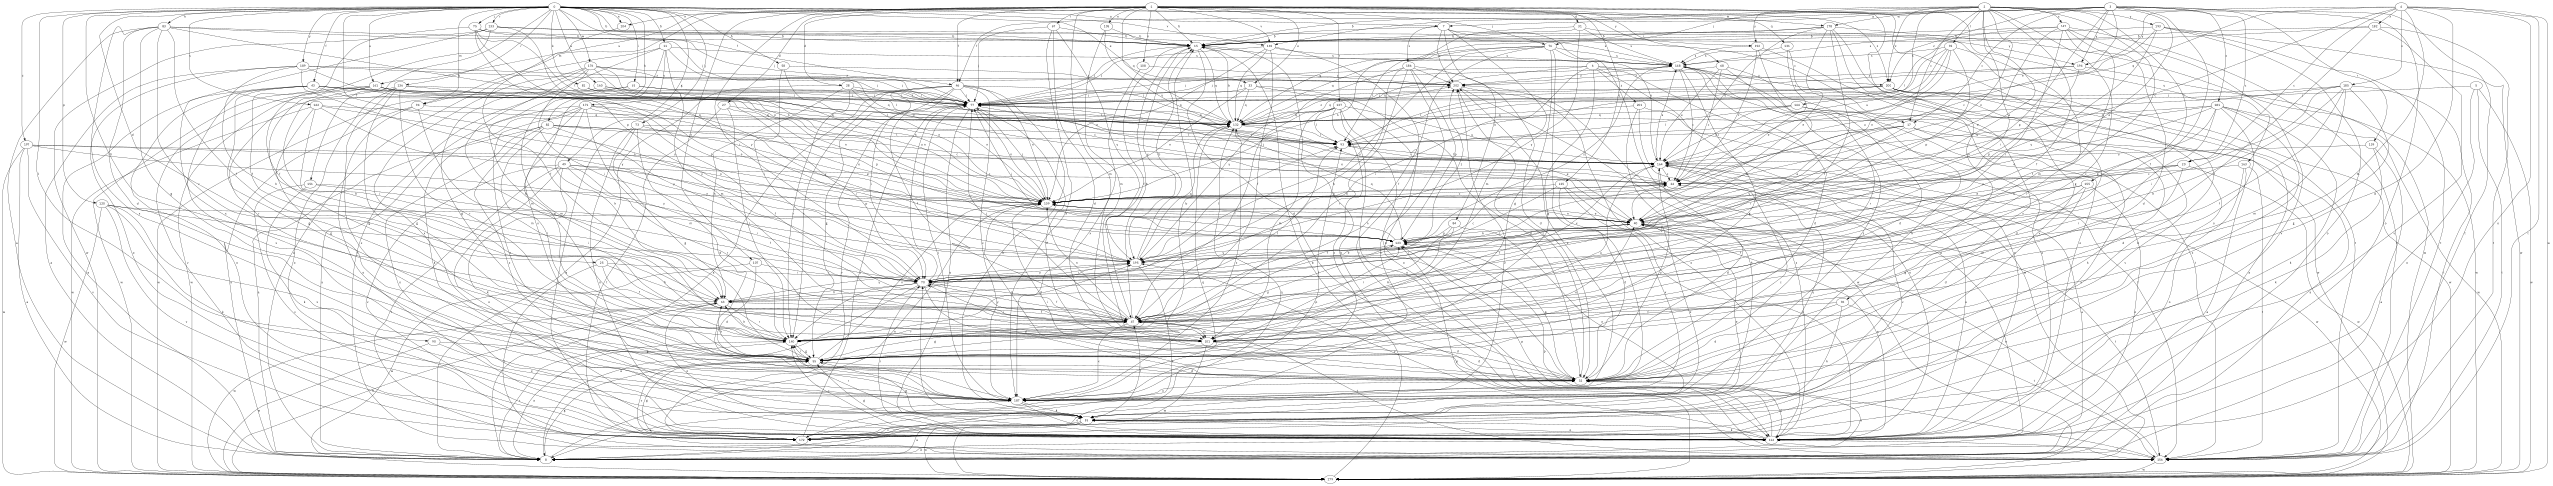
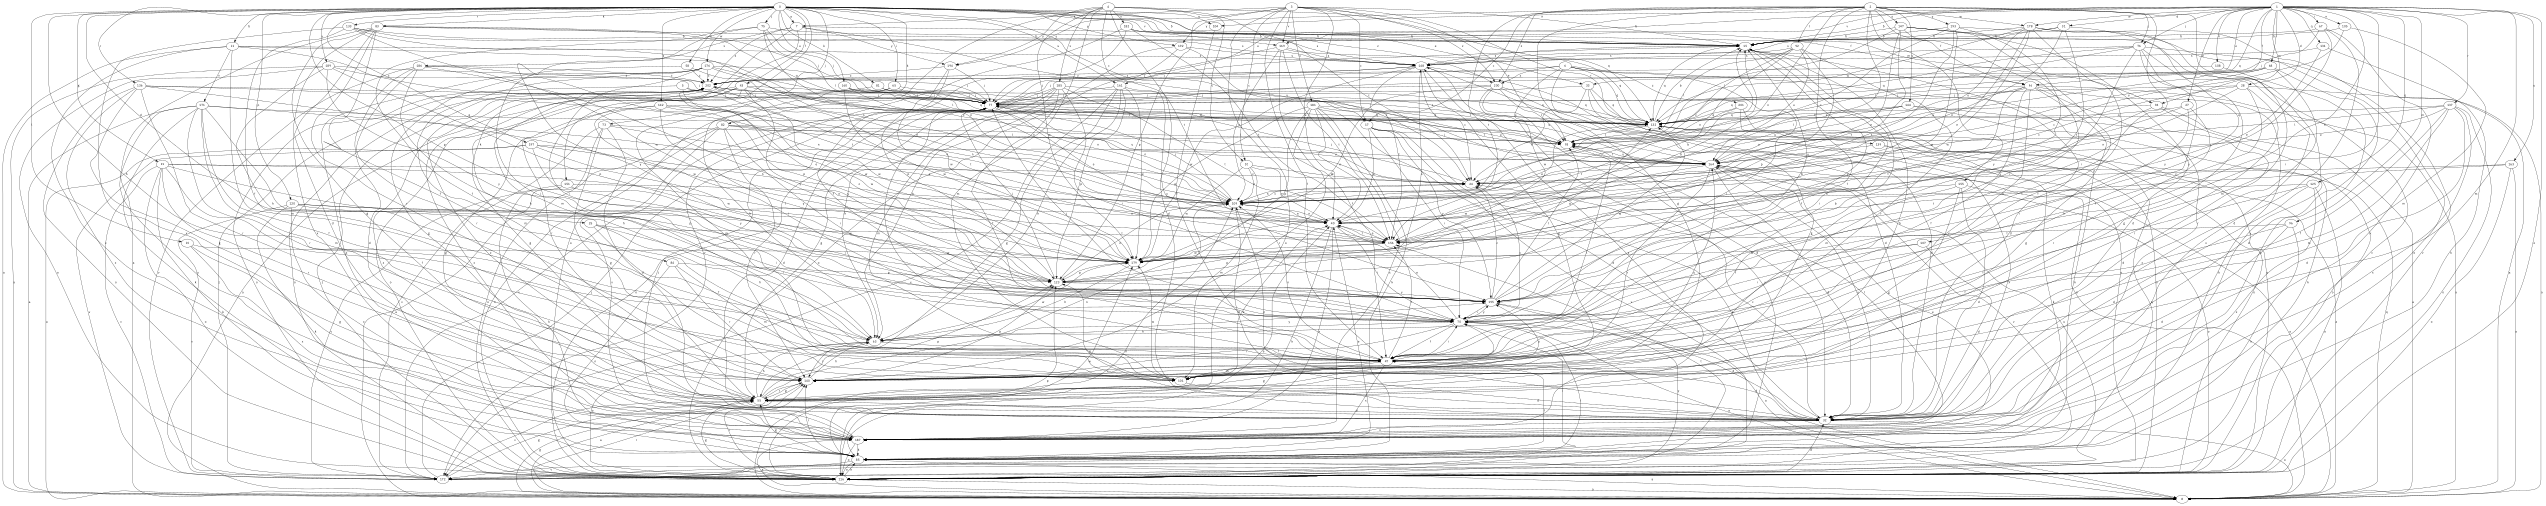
  strict digraph {
    fontname="IBM Plex Sans"
    node [fontname="IBM Plex Sans"]
    edge [fontname="IBM Plex Sans"]
    0
    7
    11
    15
    17
    25
    33
    43
    46
    49
    58
    63
    65
    73
    75
    81
    82
    83
    90
    94
    104
    120
    123
    133
    136
    142
    151
    160
    161
    169
    176
    189
    192
    197
    200
    101
    194
    84
    164
    186
    202
    156
    24
    8
    148
    171
    187
    132
    47
    32
    77
    195
    70
    40
    93
    172
    116
    109
    55
    140
    85
    179
    1
    27
    28
    31
    67
    68
    76
    96
    105
    107
    108
    125
    131
    137
    163
    178
    2
    92
    144
    147
    155
    193
    3
    20
    139
    181
    4
    182
    185
    5
    6
    201
    0 -> 7 [label=a]
    0 -> 11 [label=b]
    0 -> 15 [label=b]
    0 -> 17 [label=c]
    0 -> 25 [label=d]
    0 -> 33 [label=e]
    0 -> 43 [label=f]
    0 -> 46 [label=f]
    0 -> 49 [label=g]
    0 -> 58 [label=h]
    0 -> 63 [label=h]
    0 -> 65 [label=i]
    0 -> 73 [label=j]
    0 -> 75 [label=j]
    0 -> 81 [label=k]
    0 -> 82 [label=k]
    0 -> 83 [label=k]
    0 -> 90 [label=l]
    0 -> 94 [label=m]
    0 -> 104 [label=n]
    0 -> 120 [label=p]
    0 -> 123 [label=p]
    0 -> 133 [label=r]
    0 -> 136 [label=r]
    0 -> 142 [label=s]
    0 -> 151 [label=t]
    0 -> 160 [label=u]
    0 -> 161 [label=u]
    0 -> 169 [label=v]
    0 -> 176 [label=w]
    0 -> 189 [label=y]
    0 -> 192 [label=y]
    0 -> 197 [label=z]
    0 -> 200 [label=z]
    7 -> 15 [label=b]
    7 -> 101 [label=m]
    7 -> 194 [label=y]
    7 -> 84 [label=k]
    7 -> 164 [label=u]
    7 -> 186 [label=x]
    7 -> 202 [label=z]
    11 -> 101 [label=m]
    11 -> 156 [label=t]
    11 -> 24 [label=c]
    11 -> 8 [label=a]
    11 -> 148 [label=s]
    11 -> 171 [label=v]
    11 -> 187 [label=x]
    15 -> 148 [label=s]
    15 -> 132 [label=q]
    15 -> 47 [label=f]
    15 -> 32 [label=d]
    15 -> 77 [label=j]
    15 -> 195 [label=y]
    17 -> 8 [label=a]
    17 -> 195 [label=y]
    17 -> 70 [label=i]
    17 -> 40 [label=e]
    17 -> 93 [label=l]
    17 -> 172 [label=v]
    25 -> 63 [label=h]
    25 -> 156 [label=t]
    25 -> 47 [label=f]
    25 -> 70 [label=i]
    33 -> 132 [label=q]
    33 -> 32 [label=d]
    33 -> 77 [label=j]
    33 -> 116 [label=o]
    33 -> 109 [label=n]
    43 -> 8 [label=a]
    43 -> 187 [label=x]
    43 -> 77 [label=j]
    43 -> 195 [label=y]
    43 -> 40 [label=e]
    43 -> 93 [label=l]
    43 -> 116 [label=o]
    43 -> 55 [label=g]
    46 -> 8 [label=a]
    46 -> 187 [label=x]
    46 -> 132 [label=q]
    46 -> 47 [label=f]
    46 -> 77 [label=j]
    46 -> 70 [label=i]
    46 -> 109 [label=n]
    46 -> 55 [label=g]
    46 -> 140 [label=r]
    46 -> 85 [label=k]
    49 -> 123 [label=p]
    49 -> 156 [label=t]
    49 -> 24 [label=c]
    49 -> 47 [label=f]
    49 -> 172 [label=v]
    49 -> 116 [label=o]
    49 -> 140 [label=r]
    49 -> 85 [label=k]
    58 -> 202 [label=z]
    58 -> 70 [label=i]
    58 -> 109 [label=n]
    63 -> 47 [label=f]
    63 -> 195 [label=y]
    63 -> 116 [label=o]
    63 -> 140 [label=r]
    63 -> 179 [label=w]
    65 -> 63 [label=h]
    65 -> 101 [label=m]
    65 -> 77 [label=j]
    65 -> 93 [label=l]
    73 -> 32 [label=d]
    73 -> 40 [label=e]
    73 -> 93 [label=l]
    73 -> 172 [label=v]
    73 -> 116 [label=o]
    73 -> 55 [label=g]
    75 -> 15 [label=b]
    75 -> 47 [label=f]
    75 -> 77 [label=j]
    75 -> 195 [label=y]
    75 -> 93 [label=l]
    75 -> 109 [label=n]
    81 -> 132 [label=q]
    81 -> 77 [label=j]
    81 -> 140 [label=r]
    82 -> 164 [label=u]
    82 -> 24 [label=c]
    82 -> 8 [label=a]
    82 -> 187 [label=x]
    82 -> 70 [label=i]
    82 -> 93 [label=l]
    82 -> 116 [label=o]
    82 -> 140 [label=r]
    83 -> 15 [label=b]
    83 -> 8 [label=a]
    83 -> 187 [label=x]
    83 -> 132 [label=q]
    83 -> 47 [label=f]
    83 -> 32 [label=d]
    83 -> 77 [label=j]
    83 -> 55 [label=g]
    83 -> 140 [label=r]
    90 -> 187 [label=x]
    90 -> 55 [label=g]
    90 -> 179 [label=w]
    94 -> 101 [label=m]
    94 -> 8 [label=a]
    94 -> 132 [label=q]
    94 -> 116 [label=o]
    104 -> 47 [label=f]
    120 -> 187 [label=x]
    120 -> 70 [label=i]
    120 -> 40 [label=e]
    120 -> 172 [label=v]
    120 -> 85 [label=k]
    120 -> 179 [label=w]
    123 -> 202 [label=z]
    123 -> 148 [label=s]
    123 -> 132 [label=q]
    123 -> 77 [label=j]
    123 -> 195 [label=y]
    123 -> 109 [label=n]
    133 -> 15 [label=b]
    133 -> 148 [label=s]
    133 -> 187 [label=x]
    133 -> 47 [label=f]
    133 -> 109 [label=n]
    133 -> 179 [label=w]
    136 -> 187 [label=x]
    136 -> 77 [label=j]
    136 -> 116 [label=o]
    136 -> 109 [label=n]
    136 -> 55 [label=g]
    136 -> 140 [label=r]
    136 -> 179 [label=w]
    142 -> 132 [label=q]
    142 -> 195 [label=y]
    142 -> 70 [label=i]
    142 -> 109 [label=n]
    142 -> 55 [label=g]
    142 -> 179 [label=w]
    151 -> 70 [label=i]
    151 -> 172 [label=v]
    151 -> 109 [label=n]
    151 -> 85 [label=k]
    160 -> 132 [label=q]
    160 -> 77 [label=j]
    160 -> 109 [label=n]
    160 -> 179 [label=w]
    161 -> 63 [label=h]
    161 -> 123 [label=p]
    161 -> 77 [label=j]
    161 -> 195 [label=y]
    161 -> 172 [label=v]
    161 -> 55 [label=g]
    161 -> 179 [label=w]
    169 -> 156 [label=t]
    169 -> 148 [label=s]
    169 -> 132 [label=q]
    169 -> 47 [label=f]
    169 -> 77 [label=j]
    169 -> 109 [label=n]
    176 -> 101 [label=m]
    176 -> 202 [label=z]
    176 -> 187 [label=x]
    176 -> 77 [label=j]
    176 -> 70 [label=i]
    176 -> 93 [label=l]
    176 -> 109 [label=n]
    176 -> 55 [label=g]
    189 -> 63 [label=h]
    189 -> 123 [label=p]
    189 -> 202 [label=z]
    189 -> 8 [label=a]
    189 -> 77 [label=j]
    189 -> 195 [label=y]
    189 -> 116 [label=o]
    192 -> 63 [label=h]
    192 -> 24 [label=c]
    192 -> 148 [label=s]
    192 -> 116 [label=o]
    197 -> 164 [label=u]
    197 -> 8 [label=a]
    197 -> 195 [label=y]
    197 -> 172 [label=v]
    197 -> 109 [label=n]
    197 -> 179 [label=w]
    200 -> 8 [label=a]
    200 -> 132 [label=q]
    200 -> 32 [label=d]
    200 -> 77 [label=j]
    200 -> 93 [label=l]
    200 -> 172 [label=v]
    200 -> 179 [label=w]
    101 -> 164 [label=u]
    101 -> 32 [label=d]
    101 -> 70 [label=i]
    101 -> 179 [label=w]
    194 -> 123 [label=p]
    194 -> 202 [label=z]
    194 -> 77 [label=j]
    194 -> 179 [label=w]
    84 -> 123 [label=p]
    84 -> 101 [label=m]
    84 -> 140 [label=r]
    84 -> 85 [label=n]
    164 -> 24 [label=c]
    164 -> 8 [label=a]
    164 -> 148 [label=s]
    164 -> 32 [label=d]
    164 -> 77 [label=j]
    164 -> 93 [label=l]
    164 -> 172 [label=v]
    164 -> 140 [label=r]
    164 -> 179 [label=w]
    186 -> 63 [label=h]
    186 -> 123 [label=p]
    186 -> 202 [label=z]
    186 -> 32 [label=d]
    186 -> 195 [label=y]
    186 -> 172 [label=v]
    186 -> 140 [label=r]
    202 -> 77 [label=j]
    202 -> 116 [label=o]
    202 -> 179 [label=w]
    156 -> 15 [label=b]
    156 -> 123 [label=p]
    156 -> 40 [label=e]
    156 -> 179 [label=w]
    24 -> 77 [label=j]
    24 -> 109 [label=n]
    8 -> 132 [label=q]
    8 -> 109 [label=n]
    8 -> 55 [label=g]
    8 -> 140 [label=r]
    148 -> 202 [label=z]
    148 -> 156 [label=t]
    148 -> 24 [label=c]
    148 -> 32 [label=d]
    148 -> 77 [label=j]
    148 -> 116 [label=o]
    148 -> 55 [label=g]
    148 -> 179 [label=w]
    171 -> 63 [label=h]
    171 -> 101 [label=m]
    171 -> 8 [label=a]
    171 -> 187 [label=x]
    171 -> 132 [label=q]
    171 -> 47 [label=f]
    171 -> 40 [label=e]
    171 -> 140 [label=r]
    171 -> 85 [label=k]
    187 -> 202 [label=z]
    187 -> 8 [label=a]
    187 -> 148 [label=s]
    187 -> 77 [label=j]
    187 -> 93 [label=l]
    187 -> 116 [label=o]
    187 -> 85 [label=k]
    132 -> 15 [label=b]
    132 -> 202 [label=z]
    132 -> 187 [label=x]
    132 -> 40 [label=e]
    132 -> 93 [label=l]
    47 -> 15 [label=b]
    47 -> 101 [label=m]
    47 -> 156 [label=t]
    47 -> 187 [label=x]
    47 -> 32 [label=d]
    47 -> 77 [label=j]
    47 -> 70 [label=i]
    47 -> 93 [label=l]
    47 -> 109 [label=n]
    47 -> 55 [label=g]
    47 -> 140 [label=r]
    32 -> 123 [label=p]
    32 -> 164 [label=u]
    32 -> 202 [label=z]
    32 -> 24 [label=c]
    32 -> 8 [label=a]
    32 -> 187 [label=x]
    32 -> 109 [label=n]
    77 -> 132 [label=q]
    77 -> 32 [label=d]
    77 -> 40 [label=e]
    77 -> 172 [label=v]
    77 -> 116 [label=o]
    77 -> 109 [label=n]
    195 -> 15 [label=b]
    195 -> 24 [label=c]
    195 -> 8 [label=a]
    195 -> 132 [label=q]
    195 -> 70 [label=i]
    195 -> 93 [label=l]
    70 -> 63 [label=h]
    70 -> 24 [label=c]
    70 -> 8 [label=a]
    70 -> 47 [label=f]
    70 -> 32 [label=d]
    70 -> 77 [label=j]
    70 -> 195 [label=y]
    70 -> 40 [label=e]
    70 -> 140 [label=r]
    40 -> 156 [label=t]
    40 -> 187 [label=x]
    40 -> 70 [label=i]
    40 -> 109 [label=n]
-   40 -> 123 [label=k]
+   40 -> 85 [label=k]
    93 -> 164 [label=u]
    172 -> 202 [label=z]
    172 -> 132 [label=q]
    172 -> 77 [label=j]
    172 -> 55 [label=g]
    116 -> 123 [label=p]
    116 -> 164 [label=u]
    116 -> 202 [label=z]
    116 -> 156 [label=t]
    116 -> 8 [label=a]
    116 -> 32 [label=d]
    116 -> 195 [label=y]
    116 -> 70 [label=i]
    116 -> 40 [label=e]
    116 -> 55 [label=g]
    116 -> 140 [label=r]
    116 -> 85 [label=k]
    109 -> 24 [label=c]
    109 -> 32 [label=d]
    109 -> 77 [label=j]
    109 -> 40 [label=e]
    55 -> 15 [label=b]
    55 -> 63 [label=h]
    55 -> 123 [label=p]
    55 -> 32 [label=d]
    55 -> 40 [label=e]
    55 -> 172 [label=v]
    55 -> 109 [label=n]
    55 -> 140 [label=r]
    140 -> 63 [label=h]
    140 -> 123 [label=p]
    140 -> 8 [label=a]
    140 -> 195 [label=y]
    140 -> 55 [label=g]
    85 -> 164 [label=u]
    85 -> 8 [label=a]
    85 -> 47 [label=f]
    85 -> 70 [label=i]
    85 -> 40 [label=e]
    85 -> 172 [label=v]
    85 -> 116 [label=o]
    85 -> 55 [label=g]
    85 -> 140 [label=r]
    85 -> 179 [label=w]
    179 -> 15 [label=b]
    179 -> 63 [label=h]
    179 -> 123 [label=p]
    1 -> 15 [label=b]
    1 -> 33 [label=e]
    1 -> 46 [label=f]
    1 -> 94 [label=m]
    1 -> 104 [label=n]
    1 -> 161 [label=u]
    1 -> 169 [label=v]
    1 -> 101 [label=m]
    1 -> 132 [label=q]
    1 -> 70 [label=i]
    1 -> 116 [label=o]
    1 -> 27 [label=d]
    1 -> 28 [label=d]
    1 -> 31 [label=d]
    1 -> 67 [label=i]
    1 -> 68 [label=i]
    1 -> 76 [label=j]
    1 -> 96 [label=m]
    1 -> 105 [label=n]
    1 -> 107 [label=n]
    1 -> 108 [label=n]
    1 -> 125 [label=q]
    1 -> 131 [label=q]
    1 -> 137 [label=r]
    1 -> 163 [label=u]
    1 -> 178 [label=w]
    27 -> 156 [label=t]
    27 -> 132 [label=q]
    27 -> 70 [label=i]
    27 -> 140 [label=r]
    28 -> 63 [label=h]
    28 -> 24 [label=c]
    28 -> 8 [label=a]
    28 -> 77 [label=j]
    28 -> 109 [label=n]
    28 -> 140 [label=r]
    31 -> 15 [label=b]
    31 -> 156 [label=t]
    31 -> 148 [label=s]
    31 -> 195 [label=y]
    31 -> 109 [label=n]
    67 -> 15 [label=b]
    67 -> 187 [label=x]
    67 -> 32 [label=d]
    67 -> 77 [label=j]
    67 -> 195 [label=y]
    68 -> 164 [label=u]
    68 -> 202 [label=z]
    68 -> 24 [label=c]
    68 -> 32 [label=d]
    68 -> 140 [label=r]
    76 -> 8 [label=a]
    76 -> 148 [label=s]
    76 -> 187 [label=x]
    76 -> 132 [label=q]
    76 -> 47 [label=f]
    76 -> 195 [label=y]
    76 -> 93 [label=l]
    76 -> 55 [label=g]
    96 -> 156 [label=t]
    96 -> 47 [label=f]
    96 -> 32 [label=d]
    96 -> 85 [label=k]
    105 -> 15 [label=b]
    105 -> 101 [label=m]
    105 -> 164 [label=u]
    107 -> 32 [label=d]
    107 -> 70 [label=i]
    107 -> 179 [label=w]
    108 -> 202 [label=z]
    108 -> 187 [label=x]
    125 -> 187 [label=x]
    125 -> 47 [label=f]
    125 -> 32 [label=d]
    125 -> 116 [label=o]
    125 -> 109 [label=n]
    131 -> 148 [label=s]
    131 -> 40 [label=e]
    131 -> 85 [label=k]
    137 -> 101 [label=m]
    137 -> 164 [label=u]
    137 -> 187 [label=x]
    137 -> 132 [label=q]
    137 -> 47 [label=f]
    137 -> 32 [label=d]
    137 -> 93 [label=l]
    137 -> 116 [label=o]
    163 -> 156 [label=t]
    163 -> 24 [label=c]
    163 -> 8 [label=a]
    163 -> 116 [label=o]
    178 -> 15 [label=b]
    178 -> 164 [label=u]
    178 -> 187 [label=x]
    178 -> 132 [label=q]
    178 -> 47 [label=f]
    178 -> 40 [label=e]
    178 -> 172 [label=v]
    178 -> 179 [label=w]
    2 -> 17 [label=c]
    2 -> 46 [label=f]
    2 -> 192 [label=y]
    2 -> 200 [label=z]
    2 -> 101 [label=m]
    2 -> 156 [label=t]
    2 -> 47 [label=f]
    2 -> 70 [label=i]
    2 -> 40 [label=e]
    2 -> 109 [label=n]
    2 -> 55 [label=g]
    2 -> 76 [label=j]
    2 -> 178 [label=w]
    2 -> 92 [label=l]
    2 -> 144 [label=s]
    2 -> 147 [label=s]
    2 -> 155 [label=t]
    2 -> 193 [label=y]
    92 -> 123 [label=p]
    92 -> 164 [label=u]
    92 -> 24 [label=c]
    92 -> 148 [label=s]
    92 -> 93 [label=l]
    92 -> 109 [label=n]
    92 -> 140 [label=r]
    144 -> 164 [label=u]
    144 -> 132 [label=q]
    144 -> 32 [label=d]
    144 -> 93 [label=l]
    144 -> 85 [label=k]
    147 -> 15 [label=b]
    147 -> 156 [label=t]
    147 -> 47 [label=f]
    147 -> 32 [label=d]
    147 -> 70 [label=i]
    147 -> 40 [label=e]
    147 -> 93 [label=l]
    147 -> 172 [label=v]
    155 -> 47 [label=f]
    155 -> 32 [label=d]
    155 -> 116 [label=o]
    155 -> 109 [label=n]
    155 -> 55 [label=g]
    193 -> 15 [label=b]
    193 -> 156 [label=t]
    193 -> 24 [label=c]
    193 -> 195 [label=y]
    193 -> 116 [label=o]
    193 -> 179 [label=w]
    3 -> 7 [label=a]
    3 -> 15 [label=b]
    3 -> 17 [label=c]
    3 -> 123 [label=p]
    3 -> 169 [label=v]
    3 -> 200 [label=z]
    3 -> 194 [label=y]
    3 -> 47 [label=f]
    3 -> 40 [label=e]
    3 -> 93 [label=e]
    3 -> 116 [label=o]
    3 -> 20 [label=c]
    3 -> 139 [label=r]
    3 -> 181 [label=x]
    20 -> 101 [label=m]
    20 -> 24 [label=c]
    20 -> 40 [label=e]
    20 -> 109 [label=n]
    20 -> 179 [label=w]
    139 -> 164 [label=u]
    139 -> 8 [label=a]
    139 -> 85 [label=k]
    181 -> 123 [label=p]
    181 -> 164 [label=u]
    181 -> 187 [label=x]
    181 -> 132 [label=q]
    181 -> 32 [label=d]
    181 -> 40 [label=e]
    181 -> 140 [label=r]
    181 -> 85 [label=k]
    181 -> 179 [label=w]
    4 -> 101 [label=m]
    4 -> 194 [label=y]
    4 -> 156 [label=t]
    4 -> 24 [label=c]
    4 -> 132 [label=q]
    4 -> 32 [label=d]
    4 -> 116 [label=o]
    4 -> 179 [label=w]
    4 -> 20 [label=c]
    4 -> 182 [label=x]
    4 -> 185 [label=x]
    182 -> 15 [label=b]
    182 -> 156 [label=t]
    182 -> 148 [label=s]
    182 -> 47 [label=f]
    182 -> 172 [label=v]
    185 -> 63 [label=h]
    185 -> 101 [label=m]
    185 -> 164 [label=u]
    185 -> 156 [label=t]
    185 -> 47 [label=f]
    185 -> 77 [label=j]
    185 -> 70 [label=i]
    185 -> 55 [label=g]
    5 -> 156 [label=t]
    5 -> 77 [label=j]
    5 -> 116 [label=o]
    5 -> 179 [label=w]
    6 -> 200 [label=z]
    6 -> 132 [label=q]
    6 -> 77 [label=j]
    6 -> 70 [label=i]
    6 -> 116 [label=o]
    6 -> 55 [label=g]
    6 -> 179 [label=w]
    6 -> 201 [label=z]
    201 -> 156 [label=t]
    201 -> 132 [label=q]
    201 -> 116 [label=o]
    201 -> 85 [label=k]
  }
